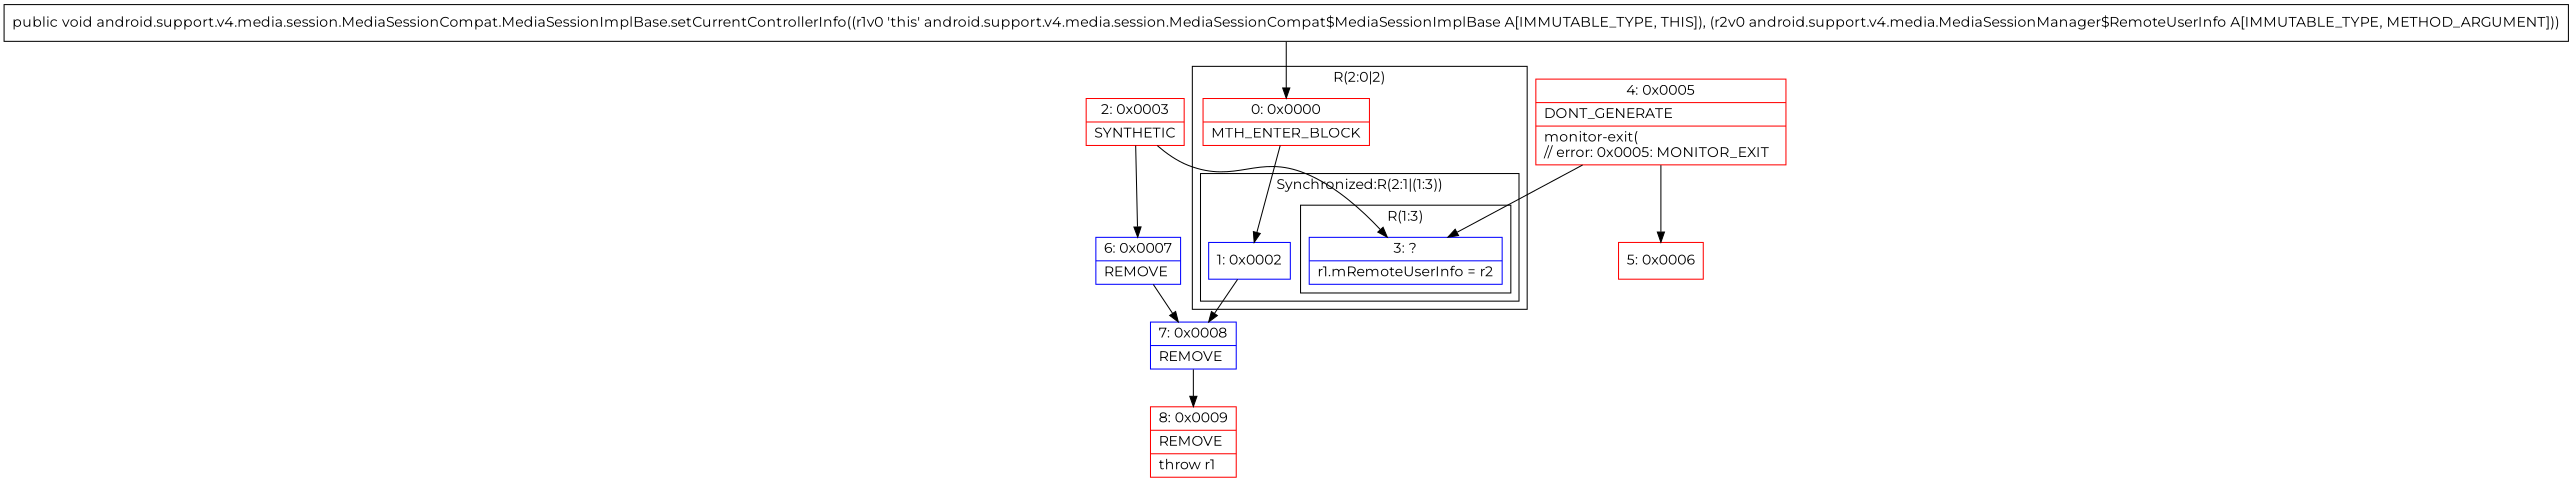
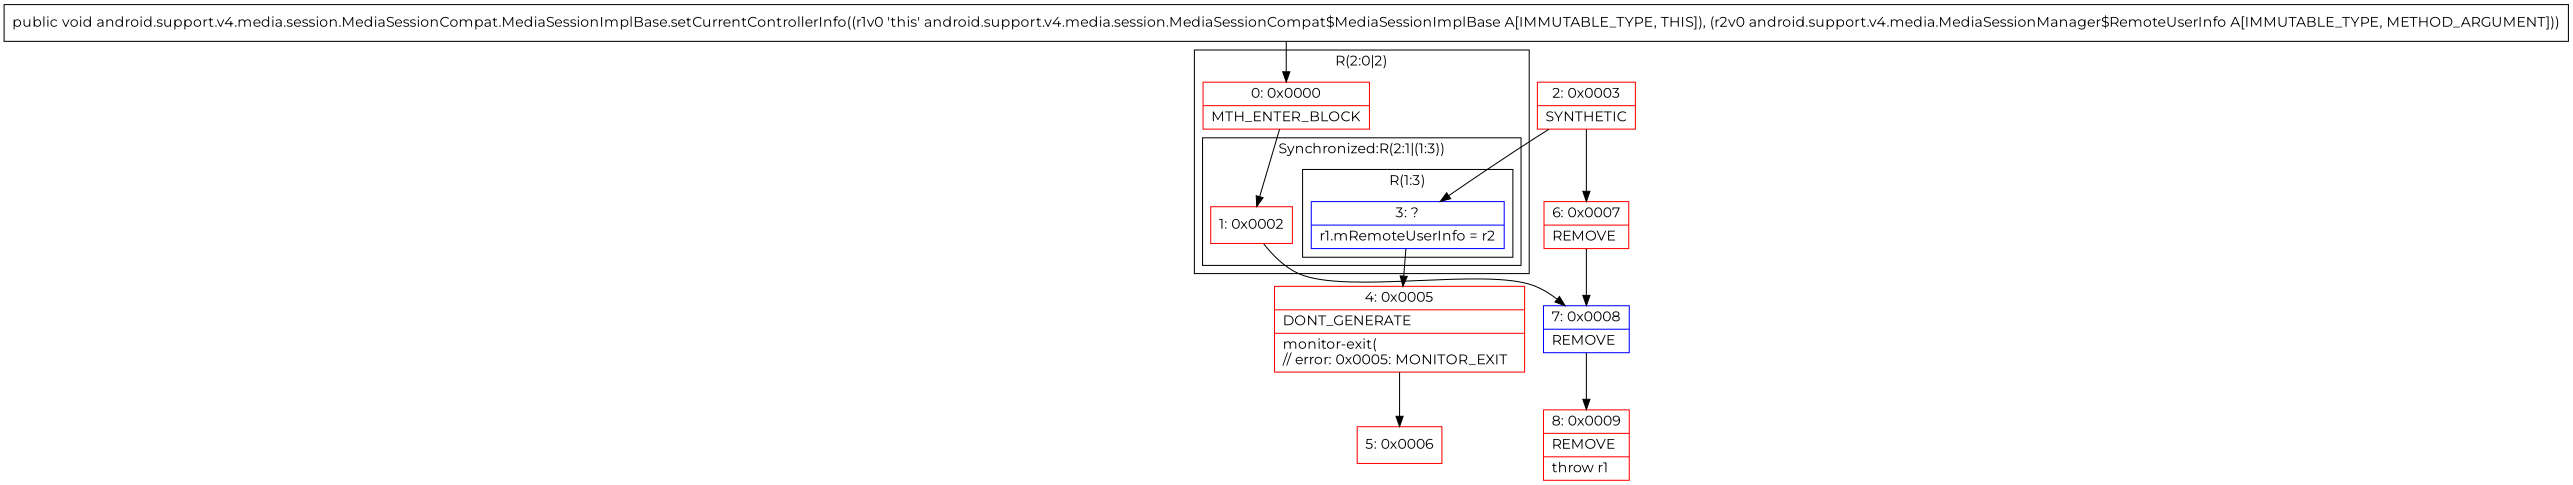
  digraph {
    fontname=Montserrat
    node [color=red fontname=Montserrat shape=record]
    edge [fontname=Montserrat]
    n1 [color=blue label="{3\:\ ?|r1.mRemoteUserInfo = r2\l}"]
-   n2 [color=blue label="{1\:\ 0x0002}"]
+   n2 [label="{1\:\ 0x0002}"]
    n3 [label="{0\:\ 0x0000|MTH_ENTER_BLOCK\l}"]
    n4 [label="{4\:\ 0x0005|DONT_GENERATE\l|monitor\-exit(\l\/\/ error: 0x0005: MONITOR_EXIT  \l}"]
    n5 [color=blue label="{7\:\ 0x0008|REMOVE\l}"]
    n6 [label="{2\:\ 0x0003|SYNTHETIC\l}"]
-   n7 [color=blue label="{6\:\ 0x0007|REMOVE\l}"]
+   n7 [label="{6\:\ 0x0007|REMOVE\l}"]
    n8 [label="{5\:\ 0x0006}"]
    n9 [label="{8\:\ 0x0009|REMOVE\l|throw r1\l}"]
    n10 [label="{public void android.support.v4.media.session.MediaSessionCompat.MediaSessionImplBase.setCurrentControllerInfo((r1v0 'this' android.support.v4.media.session.MediaSessionCompat$MediaSessionImplBase A[IMMUTABLE_TYPE, THIS]), (r2v0 android.support.v4.media.MediaSessionManager$RemoteUserInfo A[IMMUTABLE_TYPE, METHOD_ARGUMENT])) }" color=""]
    subgraph cluster_1 {
      label="R(2:0|2)"
      n3
      subgraph cluster_2 {
        label="Synchronized:R(2:1|(1:3))"
        n2
        subgraph cluster_3 {
          label="R(1:3)"
          n1
        }
      }
    }
-   n4 -> n1
+   n1 -> n4
    n2 -> n5
    n3 -> n2
    n4 -> n8
    n5 -> n9
    n6 -> n1
    n6 -> n7
    n7 -> n5
    n10 -> n3
  }
